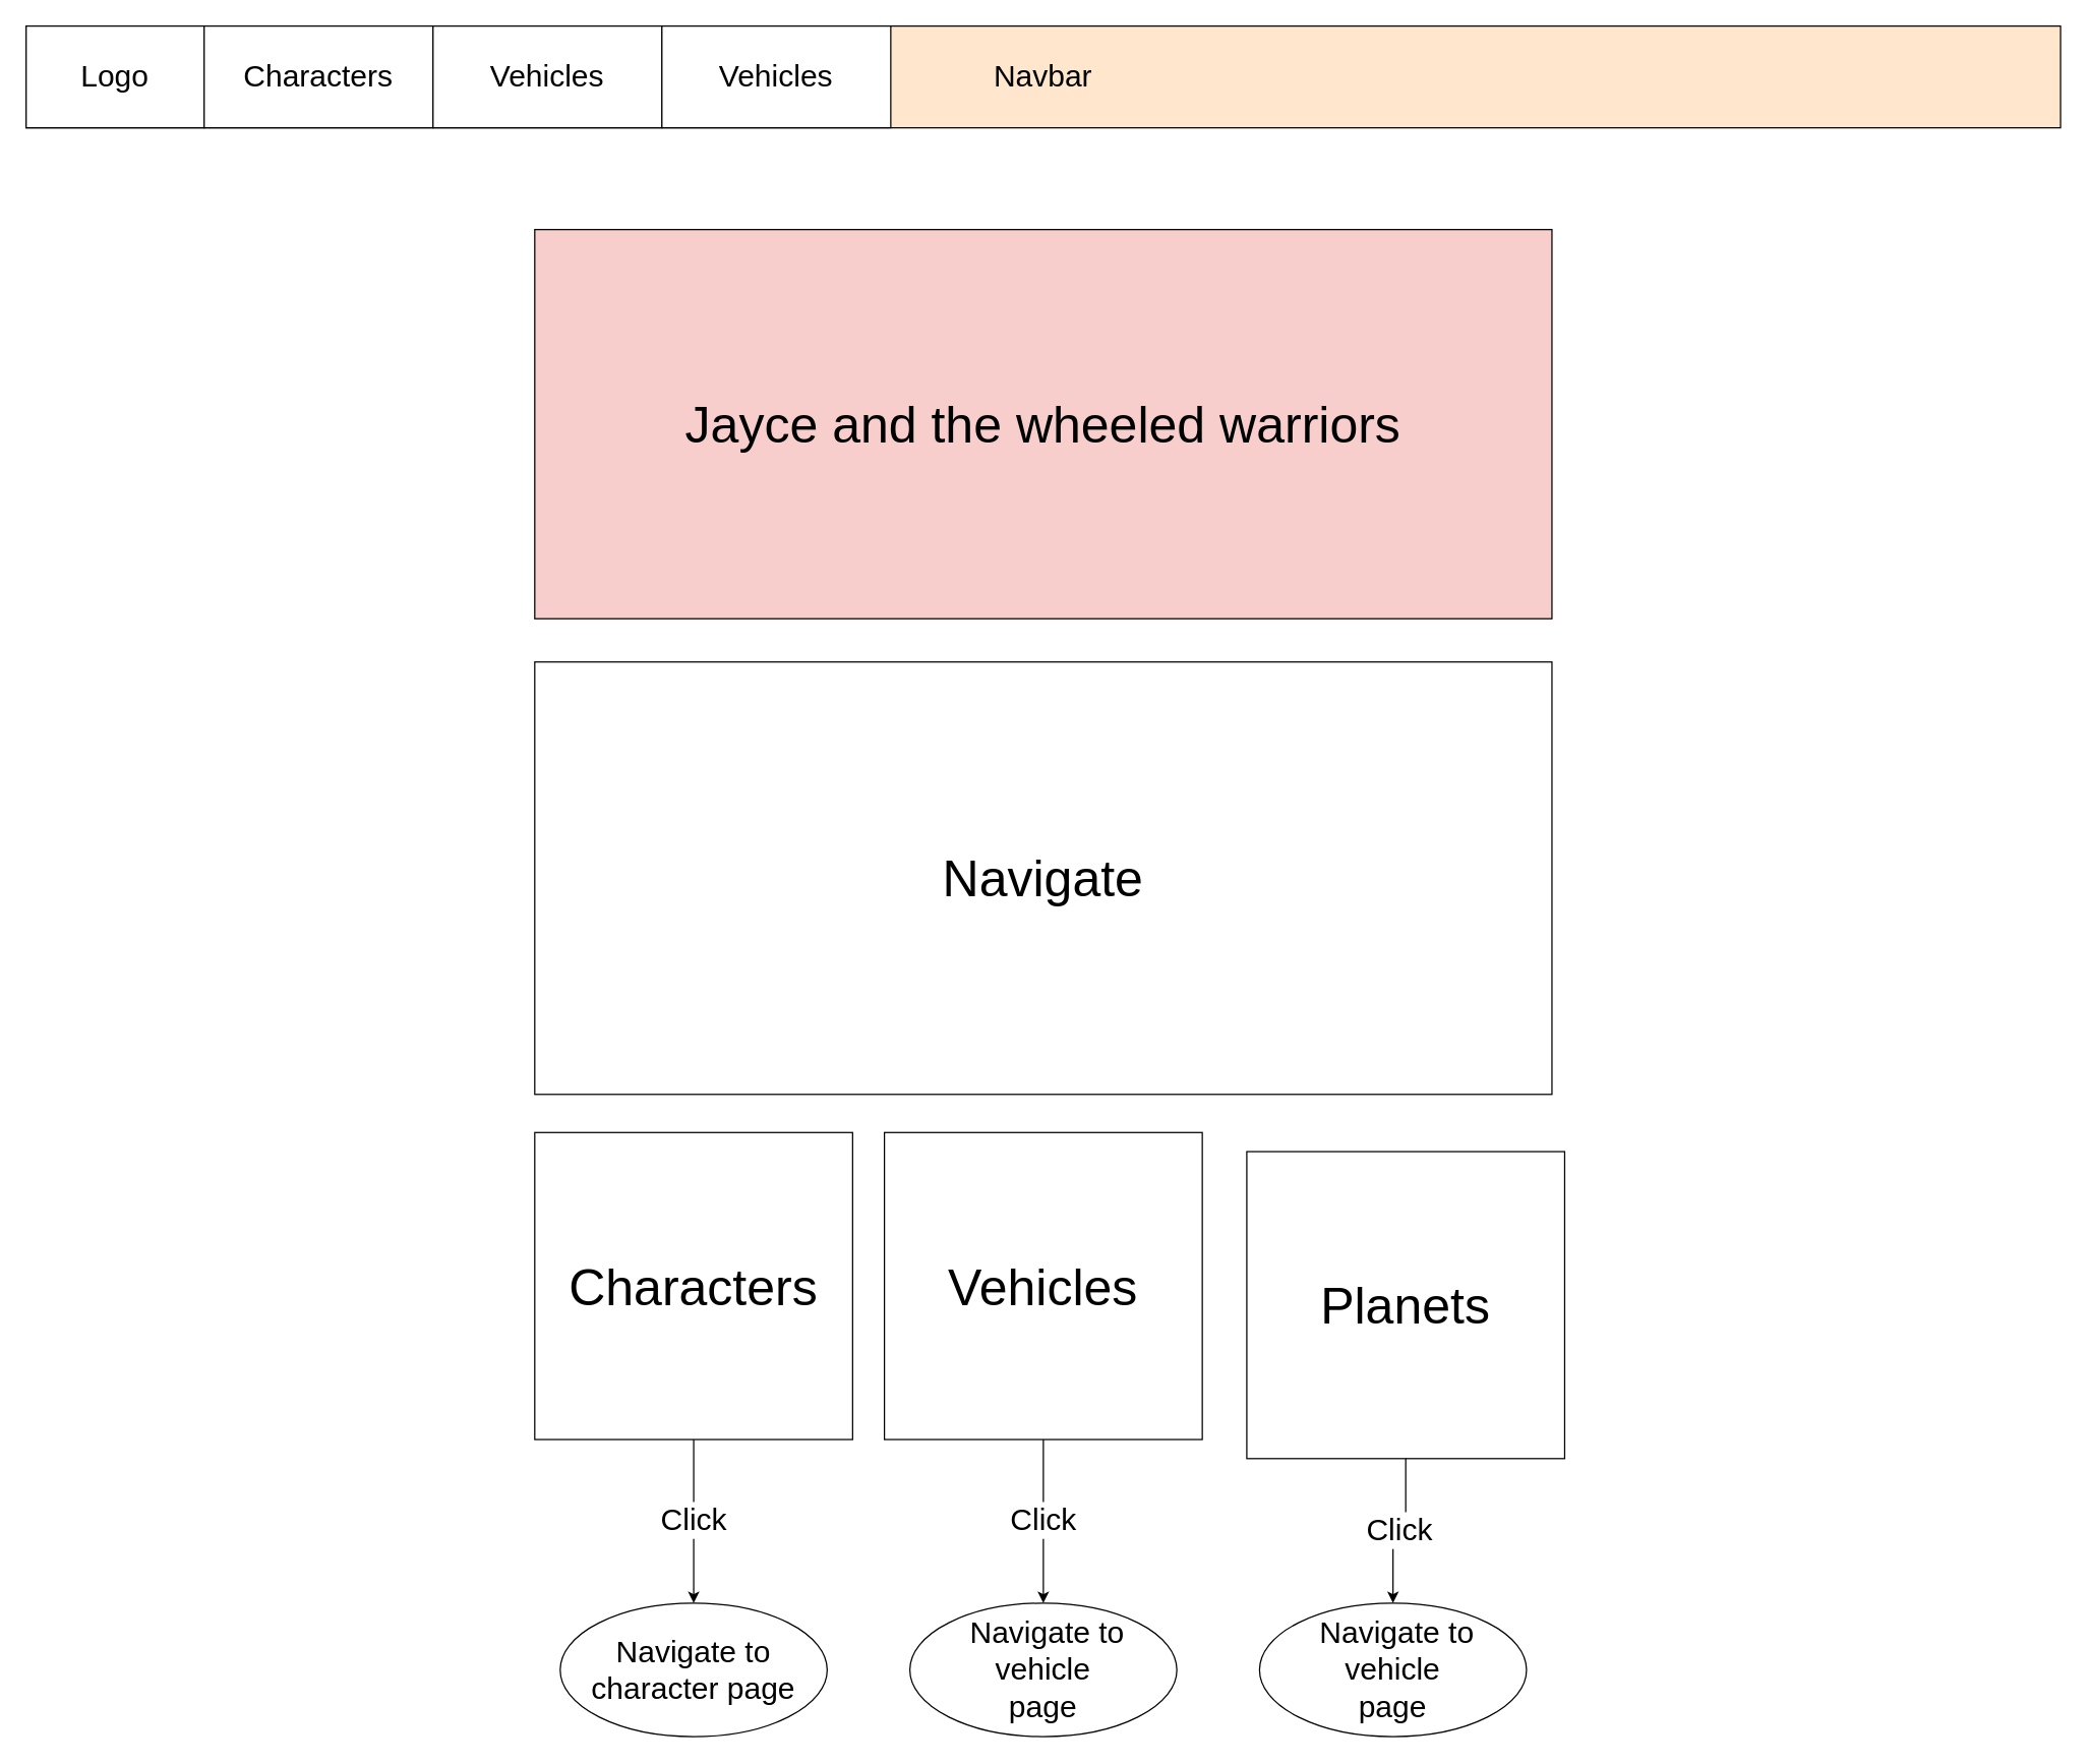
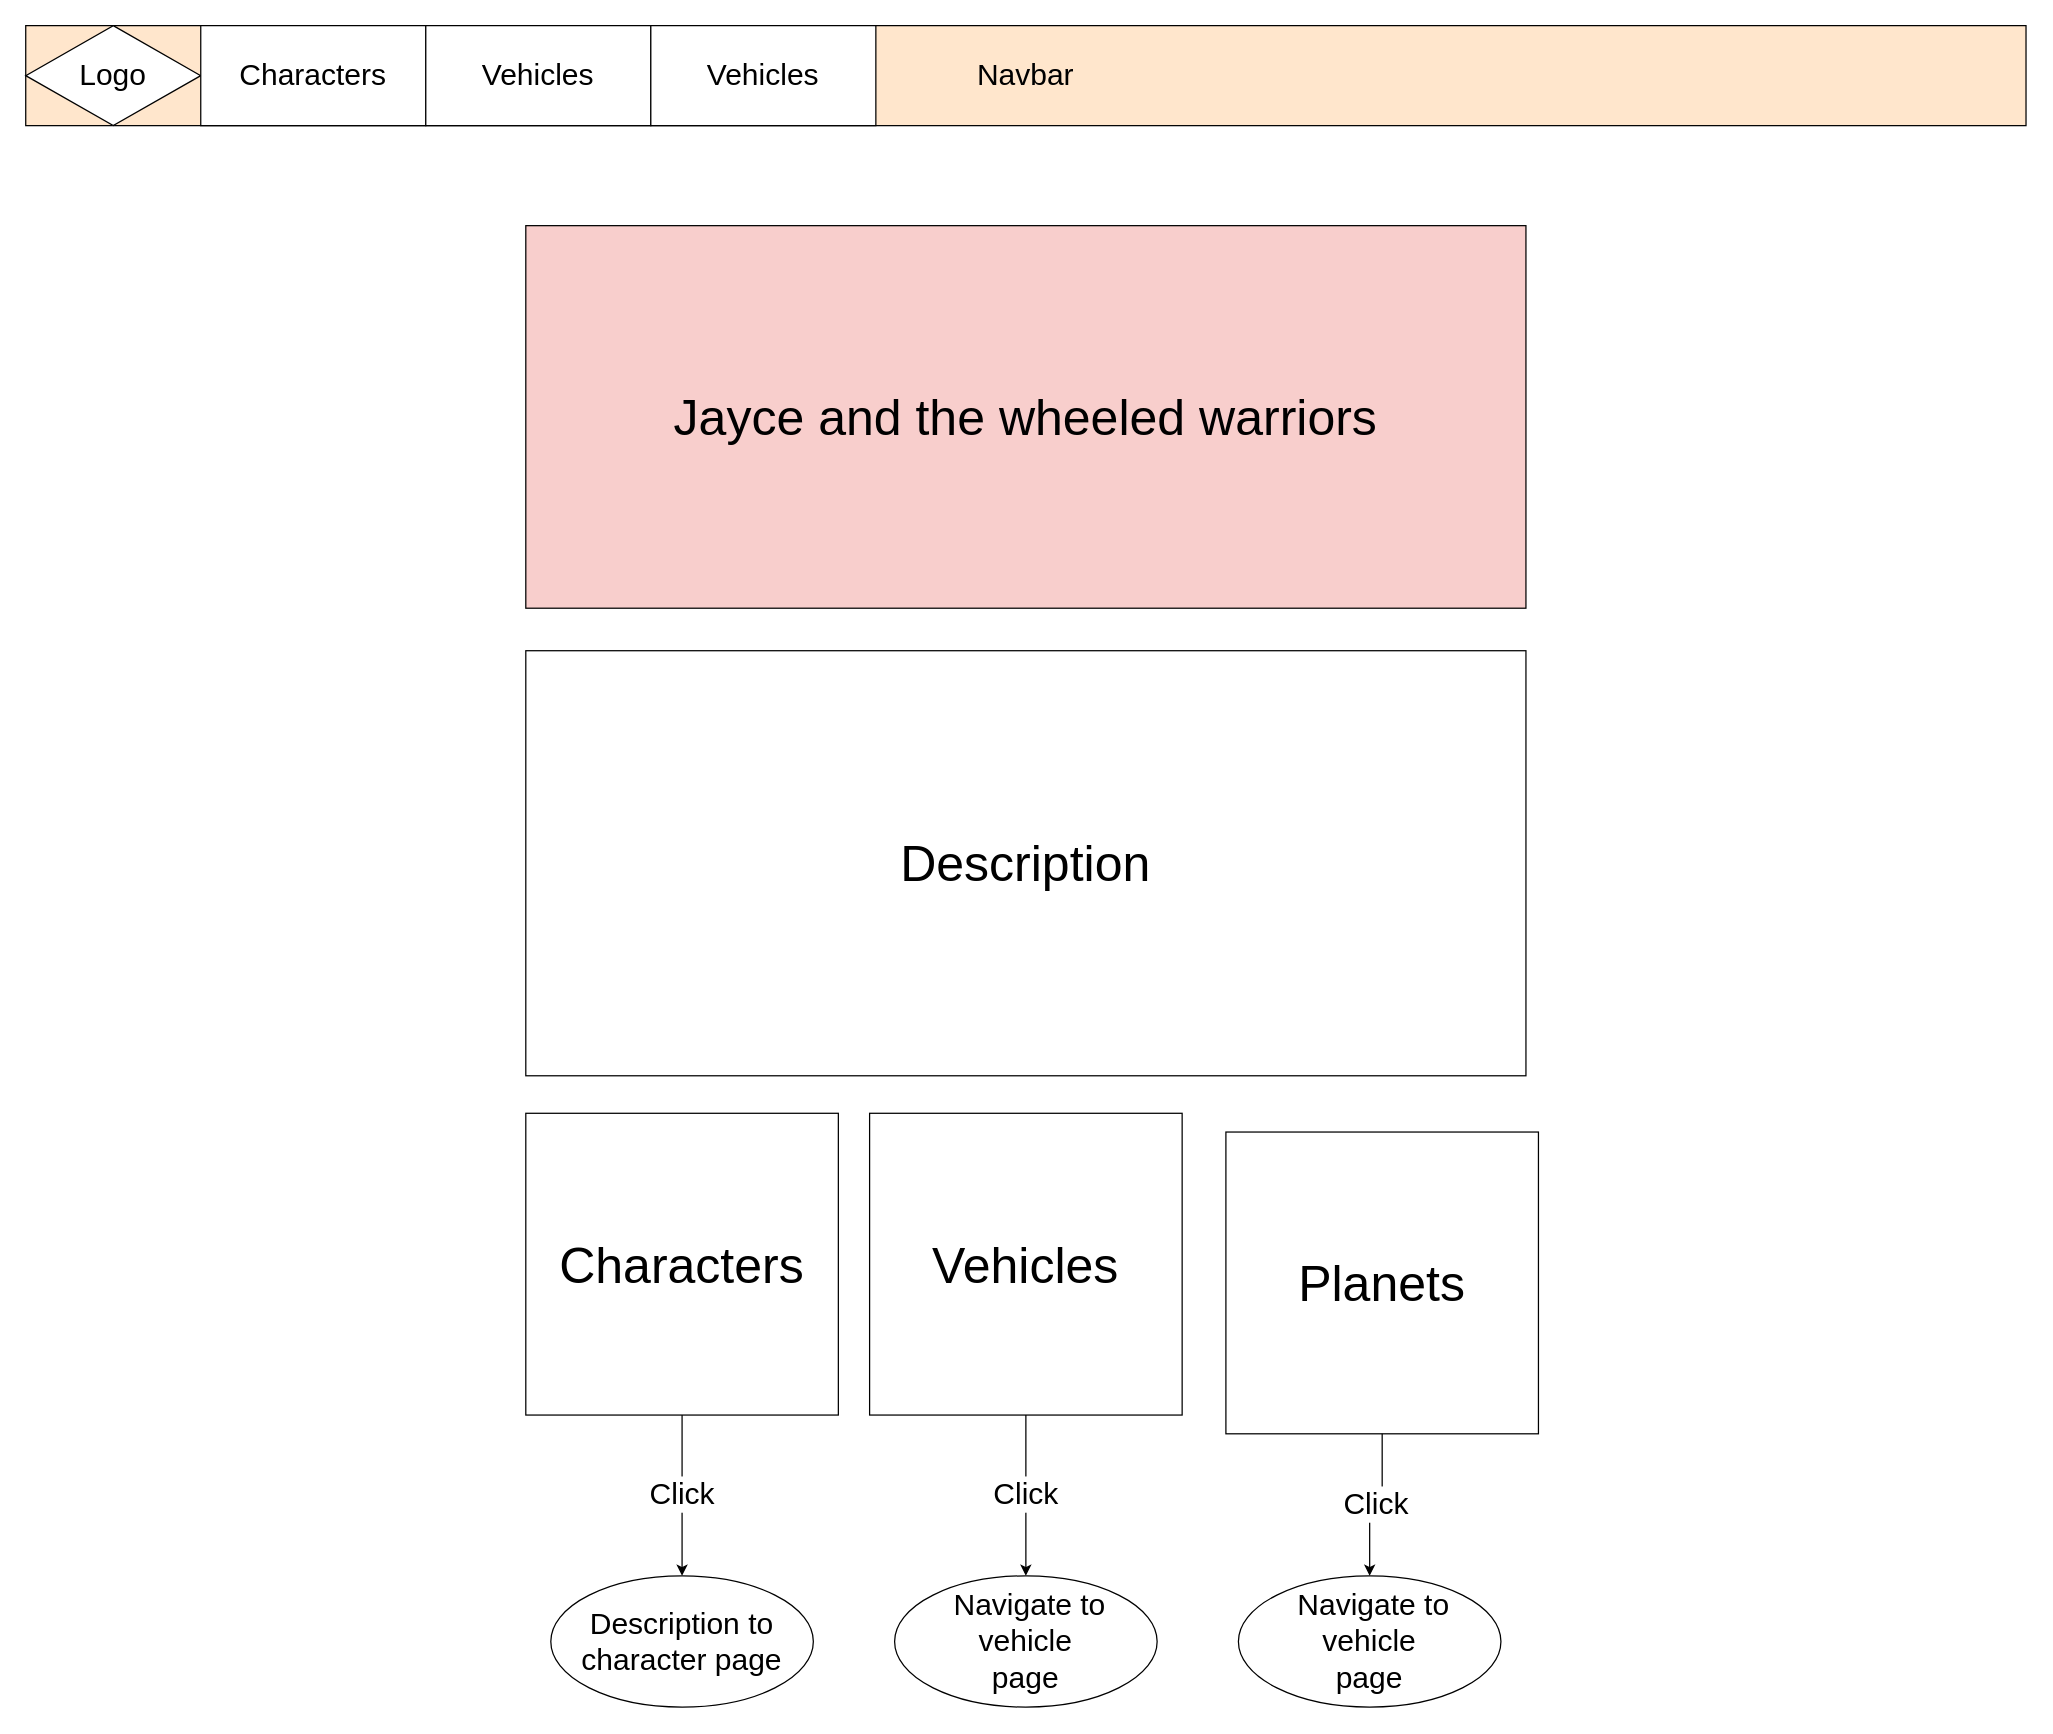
  <mxCell id="0" />
  <mxCell id="1" parent="0" />
  <mxCell id="2" value="&lt;font style=&quot;font-size: 40px&quot;&gt;Jayce and the wheeled warriors&lt;/font&gt;" style="rounded=0;whiteSpace=wrap;html=1;fontSize=24;fillColor=#f8cecc;" vertex="1" parent="1"><mxGeometry x="420" y="180" width="800" height="306" as="geometry" /></mxCell>
- <mxCell id="3" value="&lt;font style=&quot;font-size: 40px&quot;&gt;Navigate&lt;/font&gt;" style="rounded=0;whiteSpace=wrap;html=1;fontSize=24;" vertex="1" parent="1"><mxGeometry x="420" y="520" width="800" height="340" as="geometry" /></mxCell>
+ <mxCell id="3" value="&lt;font style=&quot;font-size: 40px&quot;&gt;Description&lt;/font&gt;" style="rounded=0;whiteSpace=wrap;html=1;fontSize=24;" vertex="1" parent="1"><mxGeometry x="420" y="520" width="800" height="340" as="geometry" /></mxCell>
  <mxCell id="4" value="Click" style="edgeStyle=orthogonalEdgeStyle;rounded=0;orthogonalLoop=1;jettySize=auto;html=1;fontSize=24;" edge="1" parent="1" source="5" target="8"><mxGeometry relative="1" as="geometry" /></mxCell>
  <mxCell id="5" value="&lt;span style=&quot;font-size: 40px&quot;&gt;Characters&lt;/span&gt;" style="rounded=0;whiteSpace=wrap;html=1;fontSize=24;aspect=fixed;" vertex="1" parent="1"><mxGeometry x="420" y="890" width="250" height="241.38" as="geometry" /></mxCell>
  <mxCell id="6" value="&lt;font style=&quot;font-size: 40px&quot;&gt;Vehicles&lt;/font&gt;" style="rounded=0;whiteSpace=wrap;html=1;fontSize=24;aspect=fixed;" vertex="1" parent="1"><mxGeometry x="695" y="890" width="250" height="241.38" as="geometry" /></mxCell>
  <mxCell id="7" value="&lt;font style=&quot;font-size: 40px&quot;&gt;Planets&lt;/font&gt;" style="rounded=0;whiteSpace=wrap;html=1;fontSize=24;aspect=fixed;" vertex="1" parent="1"><mxGeometry x="980" y="905" width="250" height="241.38" as="geometry" /></mxCell>
- <mxCell id="8" value="Navigate to character page" style="ellipse;whiteSpace=wrap;html=1;rounded=0;fontSize=24;" vertex="1" parent="1"><mxGeometry x="440" y="1260" width="210" height="105" as="geometry" /></mxCell>
+ <mxCell id="8" value="Description to character page" style="ellipse;whiteSpace=wrap;html=1;rounded=0;fontSize=24;" vertex="1" parent="1"><mxGeometry x="440" y="1260" width="210" height="105" as="geometry" /></mxCell>
  <mxCell id="9" value="Click" style="edgeStyle=orthogonalEdgeStyle;rounded=0;orthogonalLoop=1;jettySize=auto;html=1;fontSize=24;exitX=0.5;exitY=1;exitDx=0;exitDy=0;entryX=0.5;entryY=0;entryDx=0;entryDy=0;" edge="1" parent="1" target="10" source="6"><mxGeometry relative="1" as="geometry"><mxPoint x="790" y="1170" as="sourcePoint" /></mxGeometry></mxCell>
  <mxCell id="10" value="&amp;nbsp;Navigate to vehicle &lt;br&gt;page" style="ellipse;whiteSpace=wrap;html=1;rounded=0;fontSize=24;" vertex="1" parent="1"><mxGeometry x="715" y="1260" width="210" height="105" as="geometry" /></mxCell>
  <mxCell id="11" value="&amp;nbsp;Navigate to vehicle &lt;br&gt;page" style="ellipse;whiteSpace=wrap;html=1;rounded=0;fontSize=24;" vertex="1" parent="1"><mxGeometry x="990" y="1260" width="210" height="105" as="geometry" /></mxCell>
  <mxCell id="12" value="Click" style="edgeStyle=orthogonalEdgeStyle;rounded=0;orthogonalLoop=1;jettySize=auto;html=1;fontSize=24;exitX=0.5;exitY=1;exitDx=0;exitDy=0;entryX=0.5;entryY=0;entryDx=0;entryDy=0;" edge="1" parent="1" source="7" target="11"><mxGeometry relative="1" as="geometry"><mxPoint x="830" y="1141.38" as="sourcePoint" /><mxPoint x="830" y="1270" as="targetPoint" /></mxGeometry></mxCell>
  <mxCell id="13" value="Navbar" style="rounded=0;whiteSpace=wrap;html=1;fontSize=24;fillColor=#ffe6cc;" vertex="1" parent="1"><mxGeometry width="1600" height="80" as="geometry" x="20" y="20" /></mxCell>
- <mxCell id="14" value="Logo" style="rounded=0;whiteSpace=wrap;html=1;fontSize=24;" vertex="1" parent="1"><mxGeometry width="140" height="80" as="geometry" x="20" y="20" /></mxCell>
+ <mxCell id="14" value="Logo" style="rhombus;whiteSpace=wrap;html=1;fontSize=24;" vertex="1" parent="1"><mxGeometry width="140" height="80" as="geometry" x="20" y="20" /></mxCell>
  <mxCell id="15" value="Characters" style="rounded=0;whiteSpace=wrap;html=1;fontSize=24;" vertex="1" parent="1"><mxGeometry x="160" width="180" height="80" as="geometry" y="20" /></mxCell>
  <mxCell id="16" value="Vehicles" style="rounded=0;whiteSpace=wrap;html=1;fontSize=24;" vertex="1" parent="1"><mxGeometry x="340" width="180" height="80" as="geometry" y="20" /></mxCell>
  <mxCell id="17" value="Vehicles" style="rounded=0;whiteSpace=wrap;html=1;fontSize=24;" vertex="1" parent="1"><mxGeometry x="520" width="180" height="80" as="geometry" y="20" /></mxCell>
